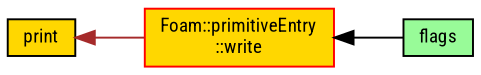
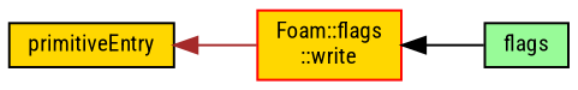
  digraph {
    fontname="Roboto Condensed"
    rankdir=LR
    node [color=black fillcolor=gold fontname="Roboto Condensed" fontsize=10 shape=record style=filled]
    edge [dir=back fontname="Roboto Condensed" fontsize=10 labelfontname=FreeSans labelfontsize=10 style=solid]
-   n1 [fontcolor=black height=0.2 label=print width=0.4]
-   n2 [color=red height=0.2 label="Foam::primitiveEntry\l::write" width=0.4]
+   n1 [fontcolor=black height=0.2 label=primitiveEntry width=0.4]
+   n2 [color=red height=0.2 label="Foam::flags\l::write" width=0.4]
    n3 [fillcolor=palegreen height=0.2 label=flags width=0.4]
    n1 -> n2 [color=brown]
    n2 -> n3 [color=black]
  }
